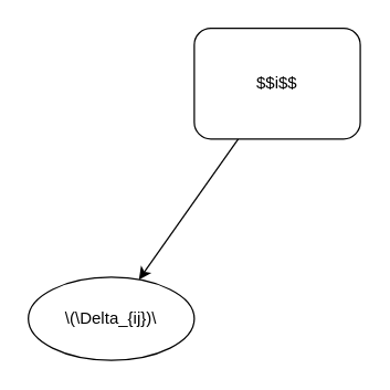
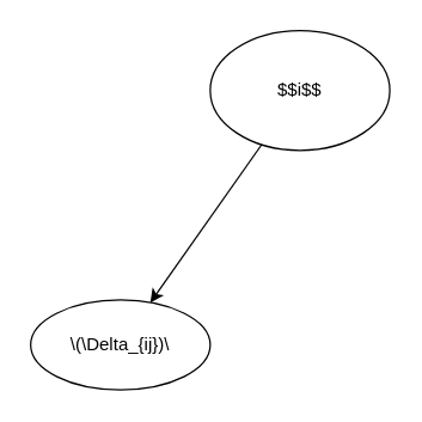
  <mxCell id="0" />
  <mxCell id="1" parent="0" />
  <mxCell id="2" value="" style="rounded=0;orthogonalLoop=1;jettySize=auto;html=1;" edge="1" parent="1" source="3" target="4"><mxGeometry relative="1" as="geometry" /></mxCell>
- <mxCell id="3" value="$$i$$" style="whiteSpace=wrap;html=1;rounded=1;" vertex="1" parent="1"><mxGeometry x="140" y="20" width="120" height="80" as="geometry" /></mxCell>
+ <mxCell id="3" value="$$i$$" style="ellipse;whiteSpace=wrap;html=1;" vertex="1" parent="1"><mxGeometry x="140" y="20" width="120" height="80" as="geometry" /></mxCell>
  <mxCell id="4" value="&lt;span&gt;\(\Delta_{ij})\&lt;/span&gt;" style="ellipse;whiteSpace=wrap;html=1;" vertex="1" parent="1"><mxGeometry x="20" y="200" width="120" height="60" as="geometry" /></mxCell>
